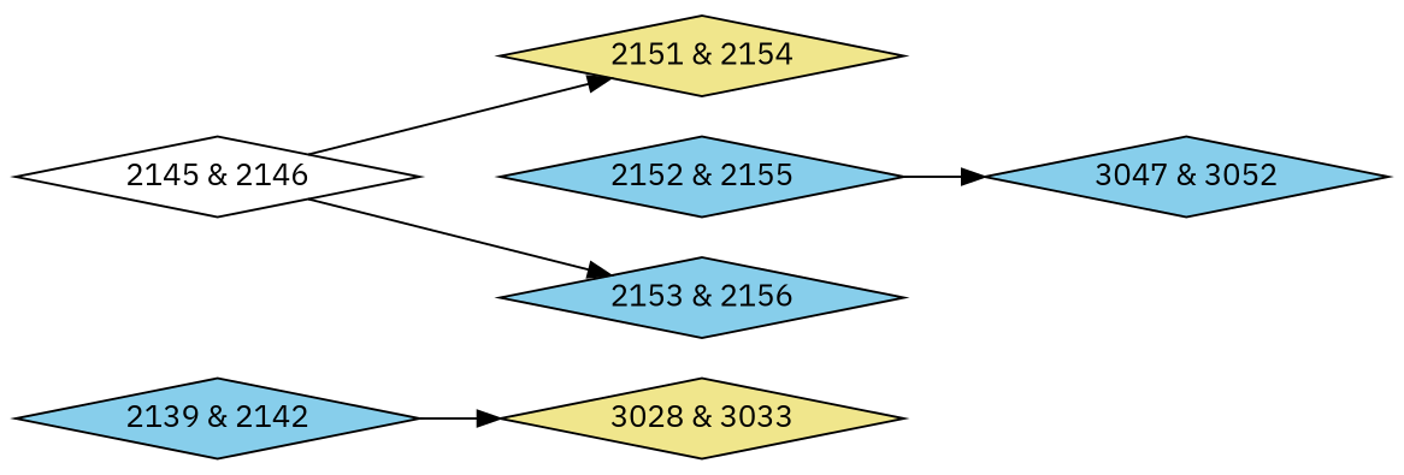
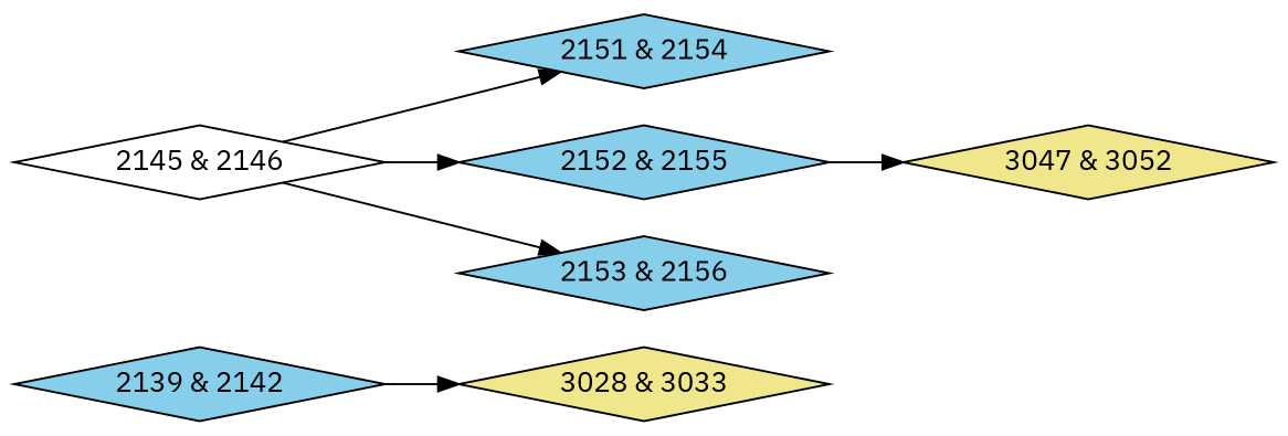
  digraph {
    fontname="IBM Plex Sans"
    rankdir=LR
    node [fillcolor=skyblue fontname="IBM Plex Sans" shape=diamond style=filled]
    edge [fontname="IBM Plex Sans"]
    n1 [label="2139 & 2142"]
    n2 [fillcolor=khaki label="3028 & 3033"]
    n3 [fillcolor=white label="2145 & 2146"]
-   n4 [fillcolor=khaki label="2151 & 2154"]
+   n4 [label="2151 & 2154"]
    n5 [label="2152 & 2155"]
    n6 [label="2153 & 2156"]
-   n7 [label="3047 & 3052"]
+   n7 [fillcolor=khaki label="3047 & 3052"]
    n1 -> n2
    n3 -> n4
+   n3 -> n5
    n3 -> n6
    n5 -> n7
  }
